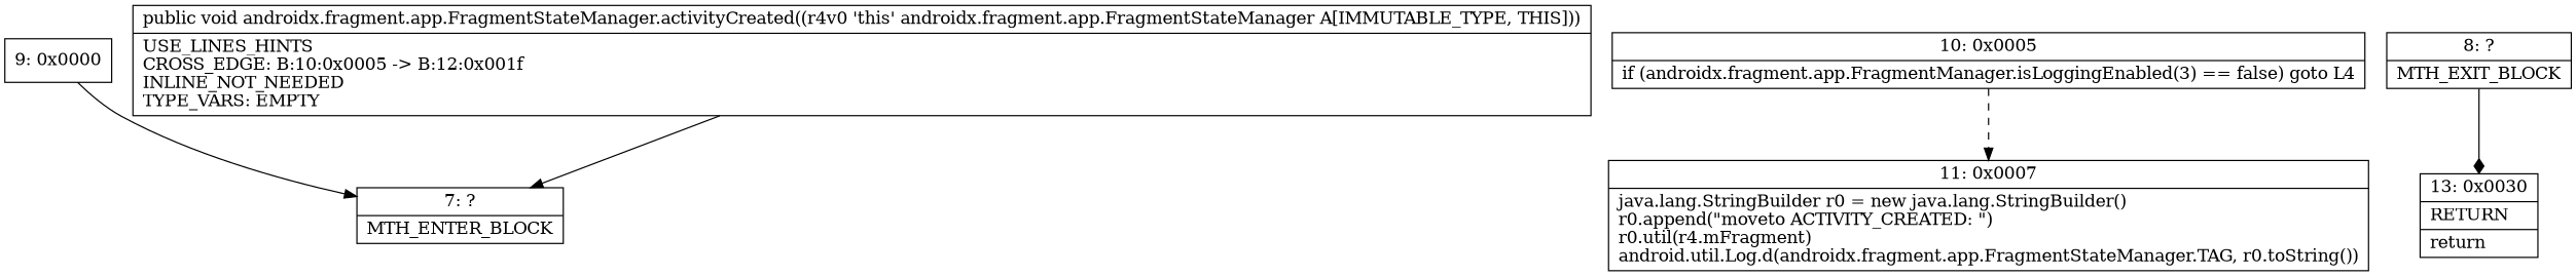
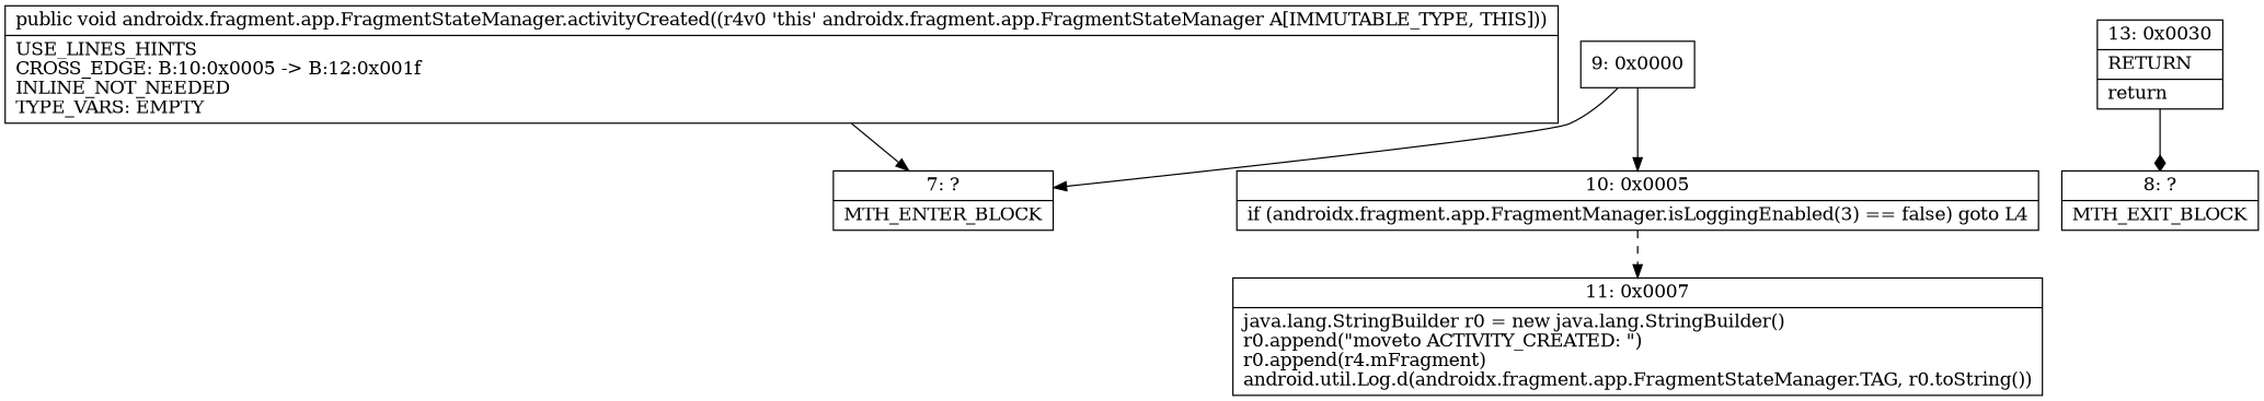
  digraph {
    node [shape=record]
    edge [arrowhead=normal]
    n1 [label="{7\:\ ?|MTH_ENTER_BLOCK\l}"]
    n2 [label="{9\:\ 0x0000}"]
    n3 [label="{10\:\ 0x0005|if (androidx.fragment.app.FragmentManager.isLoggingEnabled(3) == false) goto L4\l}"]
-   n4 [label="{11\:\ 0x0007|java.lang.StringBuilder r0 = new java.lang.StringBuilder()\lr0.append(\"moveto ACTIVITY_CREATED: \")\lr0.util(r4.mFragment)\landroid.util.Log.d(androidx.fragment.app.FragmentStateManager.TAG, r0.toString())\l}"]
+   n4 [label="{11\:\ 0x0007|java.lang.StringBuilder r0 = new java.lang.StringBuilder()\lr0.append(\"moveto ACTIVITY_CREATED: \")\lr0.append(r4.mFragment)\landroid.util.Log.d(androidx.fragment.app.FragmentStateManager.TAG, r0.toString())\l}"]
    n5 [label="{13\:\ 0x0030|RETURN\l|return\l}"]
    n6 [label="{8\:\ ?|MTH_EXIT_BLOCK\l}"]
    n7 [label="{public void androidx.fragment.app.FragmentStateManager.activityCreated((r4v0 'this' androidx.fragment.app.FragmentStateManager A[IMMUTABLE_TYPE, THIS]))  | USE_LINES_HINTS\lCROSS_EDGE: B:10:0x0005 \-\> B:12:0x001f\lINLINE_NOT_NEEDED\lTYPE_VARS: EMPTY\l}"]
    n2 -> n1
+   n2 -> n3
    n3 -> n4 [style=dashed]
-   n6 -> n5 [arrowhead=diamond]
+   n5 -> n6 [arrowhead=diamond]
    n7 -> n1
  }
